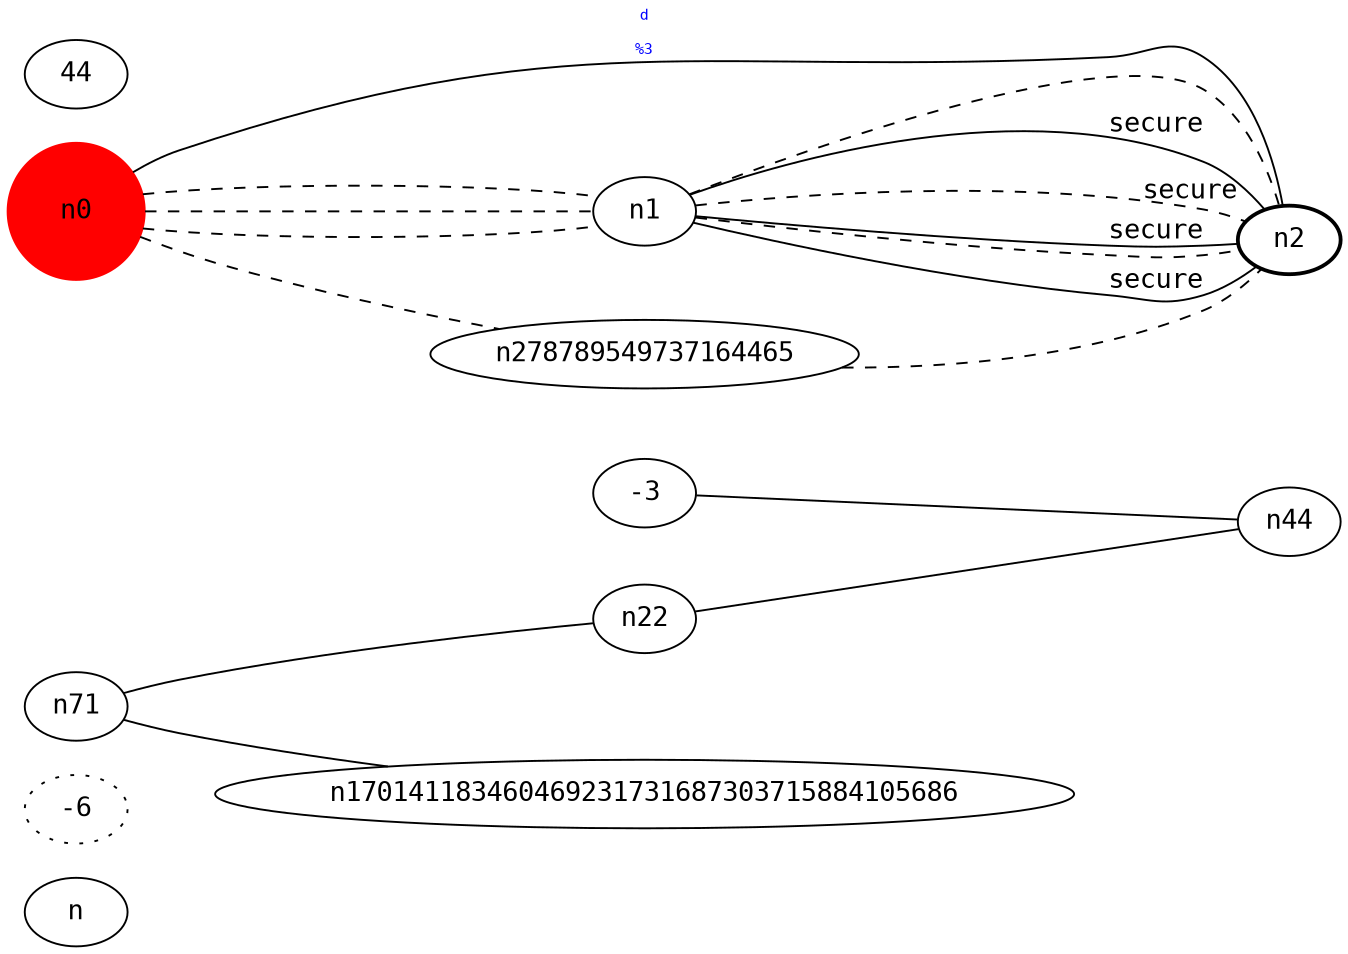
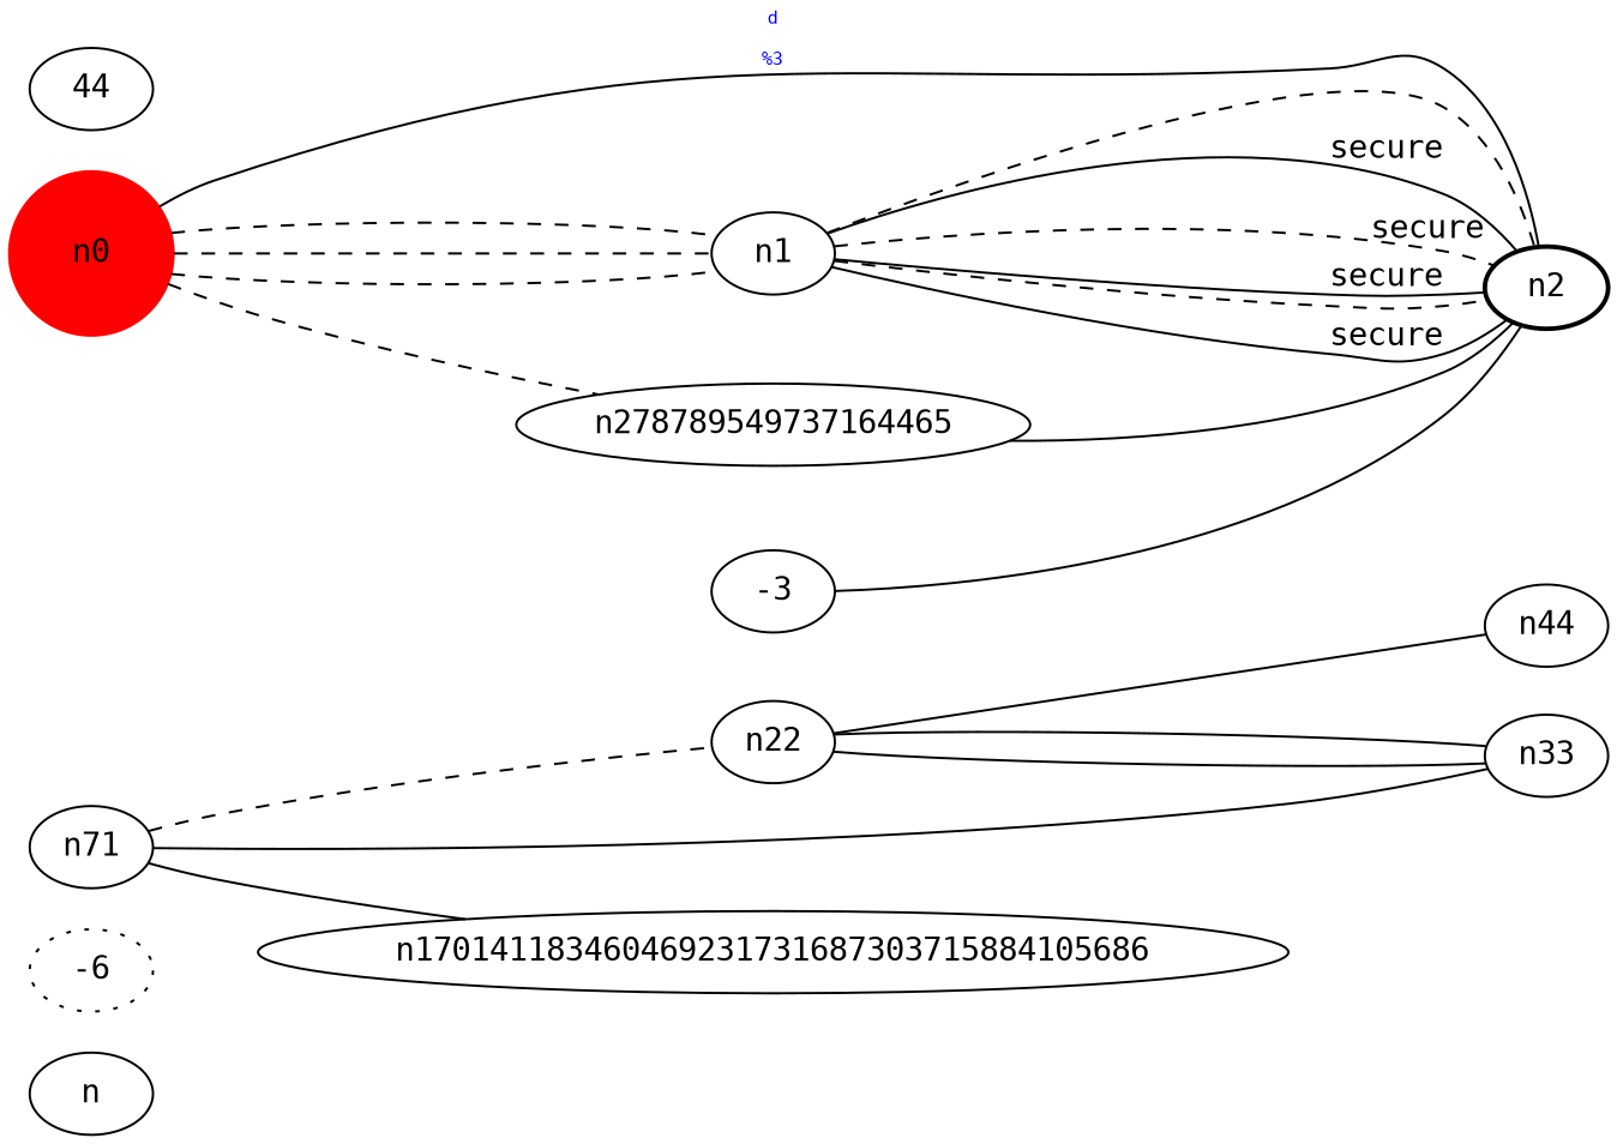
  graph {
    fontcolor=blue
    fontname="DejaVu Sans Mono"
    rankdir=LR
    node [fontname="DejaVu Sans Mono"]
    edge [fontname="DejaVu Sans Mono"]
    n
    -1 [fillcolor="#123456" label=-6 style=dotted]
    n0 [color=red height=1 style=filled width=1]
    n2 [style=bold xlabel=secure]
    n1
    n278789549737164465
    n11 [label=n71]
    n22
+   n33
    n170141183460469231731687303715884105686
    n44
    44
    -3
    n0 -- n2 [fontcolor=blue fontsize=8 label="d\n\l\G"]
    n0 -- n1 [style=dashed]
    n0 -- n1 [style=dashed]
    n0 -- n1 [style=dashed]
    n0 -- n278789549737164465 [style=dashed]
    n1 -- n2 [style=dashed]
    n1 -- n2 [label=secure]
    n1 -- n2 [style=dashed]
    n1 -- n2 [label=secure]
    n1 -- n2 [style=dashed]
    n1 -- n2 [label=secure]
-   n278789549737164465 -- n2 [style=dashed]
-   n11 -- n22
+   n278789549737164465 -- n2 [style=solid]
+   n11 -- n22 [style=dashed]
+   n11 -- n33
    n11 -- n170141183460469231731687303715884105686
+   n22 -- n33
+   n22 -- n33
    n22 -- n44
-   -3 -- n44
+   -3 -- n2
  }
